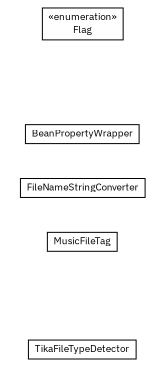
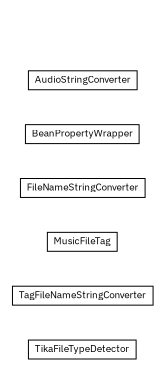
  digraph {
    nodesep=0.25
    ranksep=0.5
    rankdir=LR
    fontname="IBM Plex Sans"
    node [fontcolor=black fontname="IBM Plex Sans" fontsize=10.0 shape=plaintext]
    n1 [label=<<table title="org.olympe.musicplayer.util.TikaFileTypeDetector" border="0" cellborder="1" cellspacing="0" cellpadding="2" port="p" href="./TikaFileTypeDetector.html"> 		<tr><td><table border="0" cellspacing="0" cellpadding="1"> <tr><td align="center" balign="center"> TikaFileTypeDetector </td></tr> 		</table></td></tr> 		</table>>]
+   n2 [label=<<table title="org.olympe.musicplayer.util.TagFileNameStringConverter" border="0" cellborder="1" cellspacing="0" cellpadding="2" port="p" href="./TagFileNameStringConverter.html"> 		<tr><td><table border="0" cellspacing="0" cellpadding="1"> <tr><td align="center" balign="center"> TagFileNameStringConverter </td></tr> 		</table></td></tr> 		</table>>]
    n3 [label=<<table title="org.olympe.musicplayer.util.MusicFileTag" border="0" cellborder="1" cellspacing="0" cellpadding="2" port="p" href="./MusicFileTag.html"> 		<tr><td><table border="0" cellspacing="0" cellpadding="1"> <tr><td align="center" balign="center"> MusicFileTag </td></tr> 		</table></td></tr> 		</table>>]
    n4 [label=<<table title="org.olympe.musicplayer.util.FileNameStringConverter" border="0" cellborder="1" cellspacing="0" cellpadding="2" port="p" href="./FileNameStringConverter.html"> 		<tr><td><table border="0" cellspacing="0" cellpadding="1"> <tr><td align="center" balign="center"> FileNameStringConverter </td></tr> 		</table></td></tr> 		</table>>]
    n5 [label=<<table title="org.olympe.musicplayer.util.BeanPropertyWrapper" border="0" cellborder="1" cellspacing="0" cellpadding="2" port="p" href="./BeanPropertyWrapper.html"> 		<tr><td><table border="0" cellspacing="0" cellpadding="1"> <tr><td align="center" balign="center"> BeanPropertyWrapper </td></tr> 		</table></td></tr> 		</table>>]
-   n7 [label=<<table title="org.olympe.musicplayer.util.AudioStringConverter.Flag" border="0" cellborder="1" cellspacing="0" cellpadding="2" port="p" href="./AudioStringConverter.Flag.html"> 		<tr><td><table border="0" cellspacing="0" cellpadding="1"> <tr><td align="center" balign="center"> &#171;enumeration&#187; </td></tr> <tr><td align="center" balign="center"> Flag </td></tr> 		</table></td></tr> 		</table>>]
+   n6 [label=<<table title="org.olympe.musicplayer.util.AudioStringConverter" border="0" cellborder="1" cellspacing="0" cellpadding="2" port="p" href="./AudioStringConverter.html"> 		<tr><td><table border="0" cellspacing="0" cellpadding="1"> <tr><td align="center" balign="center"> AudioStringConverter </td></tr> 		</table></td></tr> 		</table>>]
  }
